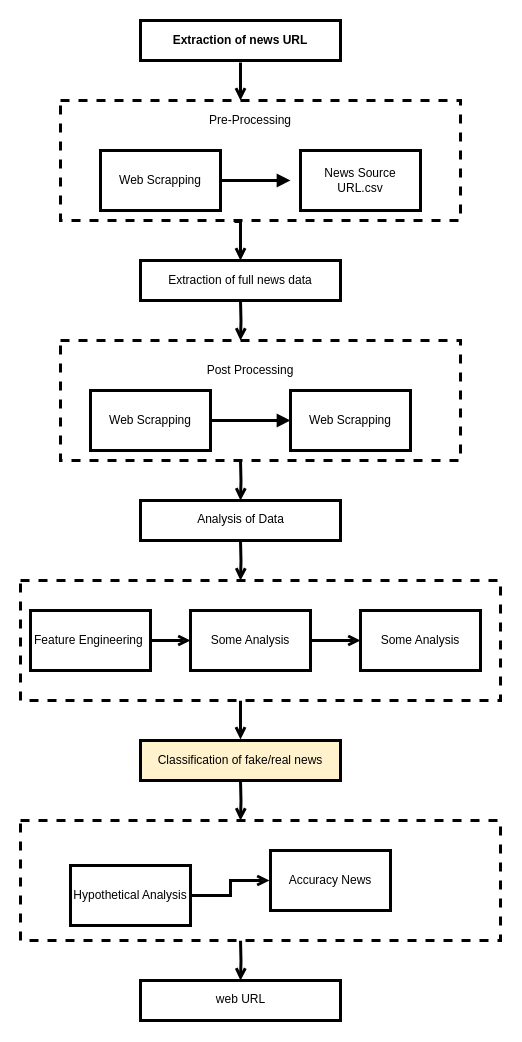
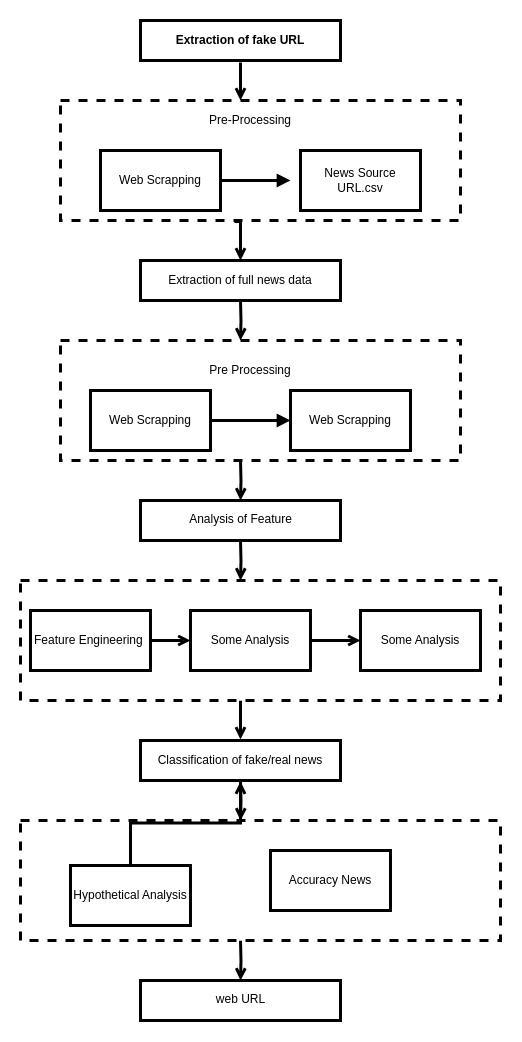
  <mxCell id="0" />
  <mxCell id="1" parent="0" />
- <mxCell id="2" value="&lt;b&gt;Extraction of news URL&lt;/b&gt;" style="rounded=0;whiteSpace=wrap;html=1;strokeWidth=3;" parent="1" vertex="1"><mxGeometry x="140" y="20" width="200" height="40" as="geometry" /></mxCell>
+ <mxCell id="2" value="&lt;b&gt;Extraction of fake URL&lt;/b&gt;" style="rounded=0;whiteSpace=wrap;html=1;strokeWidth=3;" parent="1" vertex="1"><mxGeometry x="140" y="20" width="200" height="40" as="geometry" /></mxCell>
  <mxCell id="3" value="" style="edgeStyle=orthogonalEdgeStyle;rounded=0;orthogonalLoop=1;jettySize=auto;html=1;startArrow=none;startFill=0;endArrow=open;endFill=0;exitX=0.436;exitY=1.008;exitDx=0;exitDy=0;exitPerimeter=0;entryX=0.5;entryY=0;entryDx=0;entryDy=0;strokeWidth=3;" parent="1" edge="1"><mxGeometry relative="1" as="geometry"><mxPoint x="234" y="221" as="sourcePoint" /><mxPoint x="240" y="260" as="targetPoint" /><Array as="points" /></mxGeometry></mxCell>
  <mxCell id="4" value="" style="rounded=0;whiteSpace=wrap;html=1;dashed=1;strokeWidth=3;" parent="1" vertex="1"><mxGeometry x="60" y="100" width="400" height="120" as="geometry" /></mxCell>
  <mxCell id="5" value="Web Scrapping" style="rounded=0;whiteSpace=wrap;html=1;strokeWidth=3;" parent="1" vertex="1"><mxGeometry x="100" y="150" width="120" height="60" as="geometry" /></mxCell>
  <mxCell id="6" value="News Source URL.csv" style="rounded=0;whiteSpace=wrap;html=1;strokeWidth=3;" parent="1" vertex="1"><mxGeometry x="300" y="150" width="120" height="60" as="geometry" /></mxCell>
  <mxCell id="7" value="Pre-Processing" style="text;html=1;strokeColor=none;fillColor=none;align=center;verticalAlign=middle;whiteSpace=wrap;rounded=0;dashed=1;strokeWidth=3;" parent="1" vertex="1"><mxGeometry x="100" y="110" width="300" height="20" as="geometry" /></mxCell>
  <mxCell id="8" value="" style="endArrow=block;endFill=1;endSize=6;html=1;exitX=1;exitY=0.5;exitDx=0;exitDy=0;strokeWidth=3;" parent="1" source="5" edge="1"><mxGeometry width="100" relative="1" as="geometry"><mxPoint x="230" y="180" as="sourcePoint" /><mxPoint x="290" y="180" as="targetPoint" /></mxGeometry></mxCell>
  <mxCell id="9" value="" style="edgeStyle=orthogonalEdgeStyle;rounded=0;orthogonalLoop=1;jettySize=auto;html=1;startArrow=none;startFill=0;endArrow=open;endFill=0;targetPerimeterSpacing=1;strokeWidth=3;" parent="1" edge="1"><mxGeometry relative="1" as="geometry"><mxPoint x="240" y="300" as="sourcePoint" /><mxPoint x="240" y="340" as="targetPoint" /></mxGeometry></mxCell>
  <mxCell id="10" value="Extraction of full news data" style="rounded=0;whiteSpace=wrap;html=1;strokeColor=#000000;fillColor=none;gradientColor=#ffffff;align=center;strokeWidth=3;" parent="1" vertex="1"><mxGeometry x="140" y="260" width="200" height="40" as="geometry" /></mxCell>
  <mxCell id="11" value="" style="edgeStyle=orthogonalEdgeStyle;rounded=0;orthogonalLoop=1;jettySize=auto;html=1;startArrow=none;startFill=0;endArrow=open;endFill=0;targetPerimeterSpacing=1;strokeWidth=3;" parent="1" edge="1"><mxGeometry relative="1" as="geometry"><mxPoint x="240" y="62" as="sourcePoint" /><mxPoint x="240" y="100" as="targetPoint" /><Array as="points" /></mxGeometry></mxCell>
  <mxCell id="12" value="Web Scrapping" style="rounded=0;whiteSpace=wrap;html=1;dashed=1;strokeWidth=3;" parent="1" vertex="1"><mxGeometry x="110" y="390" width="120" height="60" as="geometry" /></mxCell>
  <mxCell id="13" value="Pre-Processing" style="text;html=1;strokeColor=none;fillColor=none;align=center;verticalAlign=middle;whiteSpace=wrap;rounded=0;dashed=1;strokeWidth=3;" parent="1" vertex="1"><mxGeometry x="100" y="350" width="300" height="20" as="geometry" /></mxCell>
  <mxCell id="14" value="" style="endArrow=block;endFill=1;endSize=6;html=1;strokeWidth=3;" parent="1" edge="1"><mxGeometry width="100" relative="1" as="geometry"><mxPoint x="230" y="420" as="sourcePoint" /><mxPoint x="290" y="420" as="targetPoint" /></mxGeometry></mxCell>
  <mxCell id="15" value="" style="edgeStyle=orthogonalEdgeStyle;rounded=0;orthogonalLoop=1;jettySize=auto;html=1;startArrow=none;startFill=0;endArrow=open;endFill=0;targetPerimeterSpacing=1;strokeWidth=3;" parent="1" edge="1"><mxGeometry relative="1" as="geometry"><mxPoint x="240" y="460" as="sourcePoint" /><mxPoint x="240" y="500" as="targetPoint" /></mxGeometry></mxCell>
  <mxCell id="16" value="&lt;span style=&quot;color: rgba(0 , 0 , 0 , 0) ; font-family: monospace ; font-size: 0px&quot;&gt;%3CmxGraphModel%3E%3Croot%3E%3CmxCell%20id%3D%220%22%2F%3E%3CmxCell%20id%3D%221%22%20parent%3D%220%22%2F%3E%3CmxCell%20id%3D%222%22%20value%3D%22Pre-Processing%22%20style%3D%22text%3Bhtml%3D1%3BstrokeColor%3Dnone%3BfillColor%3Dnone%3Balign%3Dcenter%3BverticalAlign%3Dmiddle%3BwhiteSpace%3Dwrap%3Brounded%3D0%3Bdashed%3D1%3B%22%20vertex%3D%221%22%20parent%3D%221%22%3E%3CmxGeometry%20x%3D%22240%22%20y%3D%22170%22%20width%3D%22300%22%20height%3D%2220%22%20as%3D%22geometry%22%2F%3E%3C%2FmxCell%3E%3C%2Froot%3E%3C%2FmxGraphModel%3E&lt;/span&gt;" style="rounded=0;whiteSpace=wrap;html=1;dashed=1;strokeWidth=3;" parent="1" vertex="1"><mxGeometry x="60" y="340" width="400" height="120" as="geometry" /></mxCell>
  <mxCell id="17" value="" style="edgeStyle=orthogonalEdgeStyle;rounded=0;orthogonalLoop=1;jettySize=auto;html=1;startArrow=none;startFill=0;endArrow=open;endFill=0;targetPerimeterSpacing=1;strokeWidth=3;" parent="1" edge="1"><mxGeometry relative="1" as="geometry"><mxPoint x="240" y="540" as="sourcePoint" /><mxPoint x="240" y="580" as="targetPoint" /></mxGeometry></mxCell>
  <mxCell id="18" value="&lt;span style=&quot;color: rgba(0 , 0 , 0 , 0) ; font-family: monospace ; font-size: 0px&quot;&gt;AA&lt;/span&gt;" style="rounded=0;whiteSpace=wrap;html=1;strokeWidth=3;" parent="1" vertex="1"><mxGeometry x="140" y="500" width="200" height="40" as="geometry" /></mxCell>
  <mxCell id="19" value="" style="edgeStyle=orthogonalEdgeStyle;rounded=0;orthogonalLoop=1;jettySize=auto;html=1;startArrow=none;startFill=0;endArrow=open;endFill=0;targetPerimeterSpacing=1;strokeWidth=3;" parent="1" edge="1"><mxGeometry relative="1" as="geometry"><mxPoint x="240" y="700" as="sourcePoint" /><mxPoint x="240" y="739" as="targetPoint" /><Array as="points"><mxPoint x="240" y="739" /><mxPoint x="240" y="739" /></Array></mxGeometry></mxCell>
  <mxCell id="20" value="&lt;span style=&quot;color: rgba(0 , 0 , 0 , 0) ; font-family: monospace ; font-size: 0px&quot;&gt;AA&lt;/span&gt;" style="rounded=0;whiteSpace=wrap;html=1;dashed=1;strokeWidth=3;" parent="1" vertex="1"><mxGeometry x="20" y="580" width="480" height="120" as="geometry" /></mxCell>
  <mxCell id="21" value="" style="edgeStyle=orthogonalEdgeStyle;rounded=0;orthogonalLoop=1;jettySize=auto;html=1;startArrow=none;startFill=0;endArrow=open;endFill=0;targetPerimeterSpacing=1;strokeWidth=3;" parent="1" edge="1"><mxGeometry relative="1" as="geometry"><mxPoint x="240" y="780" as="sourcePoint" /><mxPoint x="240" y="820" as="targetPoint" /></mxGeometry></mxCell>
- <mxCell id="22" value="Classification of fake/real news" style="rounded=0;whiteSpace=wrap;html=1;strokeWidth=3;fillColor=#fff2cc;" parent="1" vertex="1"><mxGeometry x="140" y="740" width="200" height="40" as="geometry" /></mxCell>
+ <mxCell id="22" value="Classification of fake/real news" style="rounded=0;whiteSpace=wrap;html=1;strokeWidth=3;" parent="1" vertex="1"><mxGeometry x="140" y="740" width="200" height="40" as="geometry" /></mxCell>
  <mxCell id="23" value="" style="edgeStyle=orthogonalEdgeStyle;rounded=0;orthogonalLoop=1;jettySize=auto;html=1;startArrow=none;startFill=0;endArrow=open;endFill=0;targetPerimeterSpacing=1;strokeWidth=3;" parent="1" edge="1"><mxGeometry relative="1" as="geometry"><mxPoint x="240" y="940" as="sourcePoint" /><mxPoint x="240" y="980" as="targetPoint" /></mxGeometry></mxCell>
  <mxCell id="24" value="&lt;span style=&quot;color: rgba(0 , 0 , 0 , 0) ; font-family: monospace ; font-size: 0px&quot;&gt;AA&lt;/span&gt;" style="rounded=0;whiteSpace=wrap;html=1;dashed=1;strokeWidth=3;" parent="1" vertex="1"><mxGeometry x="20" y="820" width="480" height="120" as="geometry" /></mxCell>
  <mxCell id="25" value="&lt;span style=&quot;color: rgba(0 , 0 , 0 , 0) ; font-family: monospace ; font-size: 0px&quot;&gt;AA&lt;/span&gt;" style="rounded=0;whiteSpace=wrap;html=1;strokeWidth=3;" parent="1" vertex="1"><mxGeometry x="140" y="980" width="200" height="40" as="geometry" /></mxCell>
  <mxCell id="26" value="Web Scrapping" style="rounded=0;whiteSpace=wrap;html=1;strokeWidth=3;" parent="1" vertex="1"><mxGeometry x="90" y="390" width="120" height="60" as="geometry" /></mxCell>
  <mxCell id="27" value="Web Scrapping" style="rounded=0;whiteSpace=wrap;html=1;strokeWidth=3;" parent="1" vertex="1"><mxGeometry x="290" y="390" width="120" height="60" as="geometry" /></mxCell>
  <mxCell id="28" value="" style="endArrow=block;endFill=1;endSize=6;html=1;strokeWidth=3;exitX=1;exitY=0.5;exitDx=0;exitDy=0;" parent="1" source="26" edge="1"><mxGeometry width="100" relative="1" as="geometry"><mxPoint x="230" y="420" as="sourcePoint" /><mxPoint x="290" y="420" as="targetPoint" /></mxGeometry></mxCell>
- <mxCell id="29" value="Post Processing" style="text;html=1;strokeColor=none;fillColor=none;align=center;verticalAlign=middle;whiteSpace=wrap;rounded=0;dashed=1;strokeWidth=3;" parent="1" vertex="1"><mxGeometry x="100" y="360" width="300" height="20" as="geometry" /></mxCell>
- <mxCell id="30" value="&lt;div&gt;&lt;span&gt;Analysis of Data&lt;/span&gt;&lt;/div&gt;" style="text;html=1;align=center;strokeWidth=3;" parent="1" vertex="1"><mxGeometry x="155" y="505" width="170" height="30" as="geometry" /></mxCell>
+ <mxCell id="29" value="Pre Processing" style="text;html=1;strokeColor=none;fillColor=none;align=center;verticalAlign=middle;whiteSpace=wrap;rounded=0;dashed=1;strokeWidth=3;" parent="1" vertex="1"><mxGeometry x="100" y="360" width="300" height="20" as="geometry" /></mxCell>
+ <mxCell id="30" value="&lt;div&gt;&lt;span&gt;Analysis of Feature&lt;/span&gt;&lt;/div&gt;" style="text;html=1;align=center;strokeWidth=3;" parent="1" vertex="1"><mxGeometry x="155" y="505" width="170" height="30" as="geometry" /></mxCell>
  <mxCell id="31" value="" style="edgeStyle=orthogonalEdgeStyle;rounded=0;orthogonalLoop=1;jettySize=auto;html=1;startArrow=none;startFill=0;endArrow=open;endFill=0;targetPerimeterSpacing=1;strokeWidth=3;" parent="1" edge="1"><mxGeometry relative="1" as="geometry"><mxPoint x="150" y="640" as="sourcePoint" /><mxPoint x="190" y="640" as="targetPoint" /><Array as="points"><mxPoint x="190" y="640" /><mxPoint x="190" y="640" /></Array></mxGeometry></mxCell>
  <mxCell id="32" value="Feature Engineering&amp;nbsp;" style="rounded=0;whiteSpace=wrap;html=1;strokeColor=#000000;fillColor=none;gradientColor=#ffffff;strokeWidth=3;" parent="1" vertex="1"><mxGeometry x="30" y="610" width="120" height="60" as="geometry" /></mxCell>
  <mxCell id="33" value="" style="edgeStyle=orthogonalEdgeStyle;rounded=0;orthogonalLoop=1;jettySize=auto;html=1;startArrow=none;startFill=0;endArrow=open;endFill=0;targetPerimeterSpacing=1;strokeWidth=3;" parent="1" edge="1"><mxGeometry relative="1" as="geometry"><mxPoint x="310" y="640" as="sourcePoint" /><mxPoint x="360" y="640" as="targetPoint" /></mxGeometry></mxCell>
  <mxCell id="34" value="Some Analysis" style="rounded=0;whiteSpace=wrap;html=1;strokeColor=#000000;fillColor=none;gradientColor=#ffffff;strokeWidth=3;" parent="1" vertex="1"><mxGeometry x="190" y="610" width="120" height="60" as="geometry" /></mxCell>
  <mxCell id="35" value="Some Analysis" style="rounded=0;whiteSpace=wrap;html=1;strokeColor=#000000;fillColor=none;gradientColor=#ffffff;strokeWidth=3;" parent="1" vertex="1"><mxGeometry x="360" y="610" width="120" height="60" as="geometry" /></mxCell>
- <mxCell id="36" value="" style="edgeStyle=orthogonalEdgeStyle;rounded=0;orthogonalLoop=1;jettySize=auto;html=1;startArrow=none;startFill=0;endArrow=open;endFill=0;targetPerimeterSpacing=1;strokeWidth=3;" parent="1" source="37" target="38" edge="1"><mxGeometry relative="1" as="geometry" /></mxCell>
+ <mxCell id="36" value="" style="edgeStyle=orthogonalEdgeStyle;rounded=0;orthogonalLoop=1;jettySize=auto;html=1;startArrow=none;startFill=0;endArrow=open;endFill=0;targetPerimeterSpacing=1;strokeWidth=3;" parent="1" source="37" target="22" edge="1"><mxGeometry relative="1" as="geometry" /></mxCell>
  <mxCell id="37" value="Hypothetical Analysis" style="rounded=0;whiteSpace=wrap;html=1;strokeWidth=3;" parent="1" vertex="1"><mxGeometry x="70" y="865" width="120" height="60" as="geometry" /></mxCell>
  <mxCell id="38" value="Accuracy News" style="rounded=0;whiteSpace=wrap;html=1;strokeWidth=3;" parent="1" vertex="1"><mxGeometry x="270" y="850" width="120" height="60" as="geometry" /></mxCell>
  <mxCell id="39" value="web URL" style="text;html=1;align=center;strokeWidth=3;" parent="1" vertex="1"><mxGeometry x="145" y="985" width="190" height="30" as="geometry" /></mxCell>
